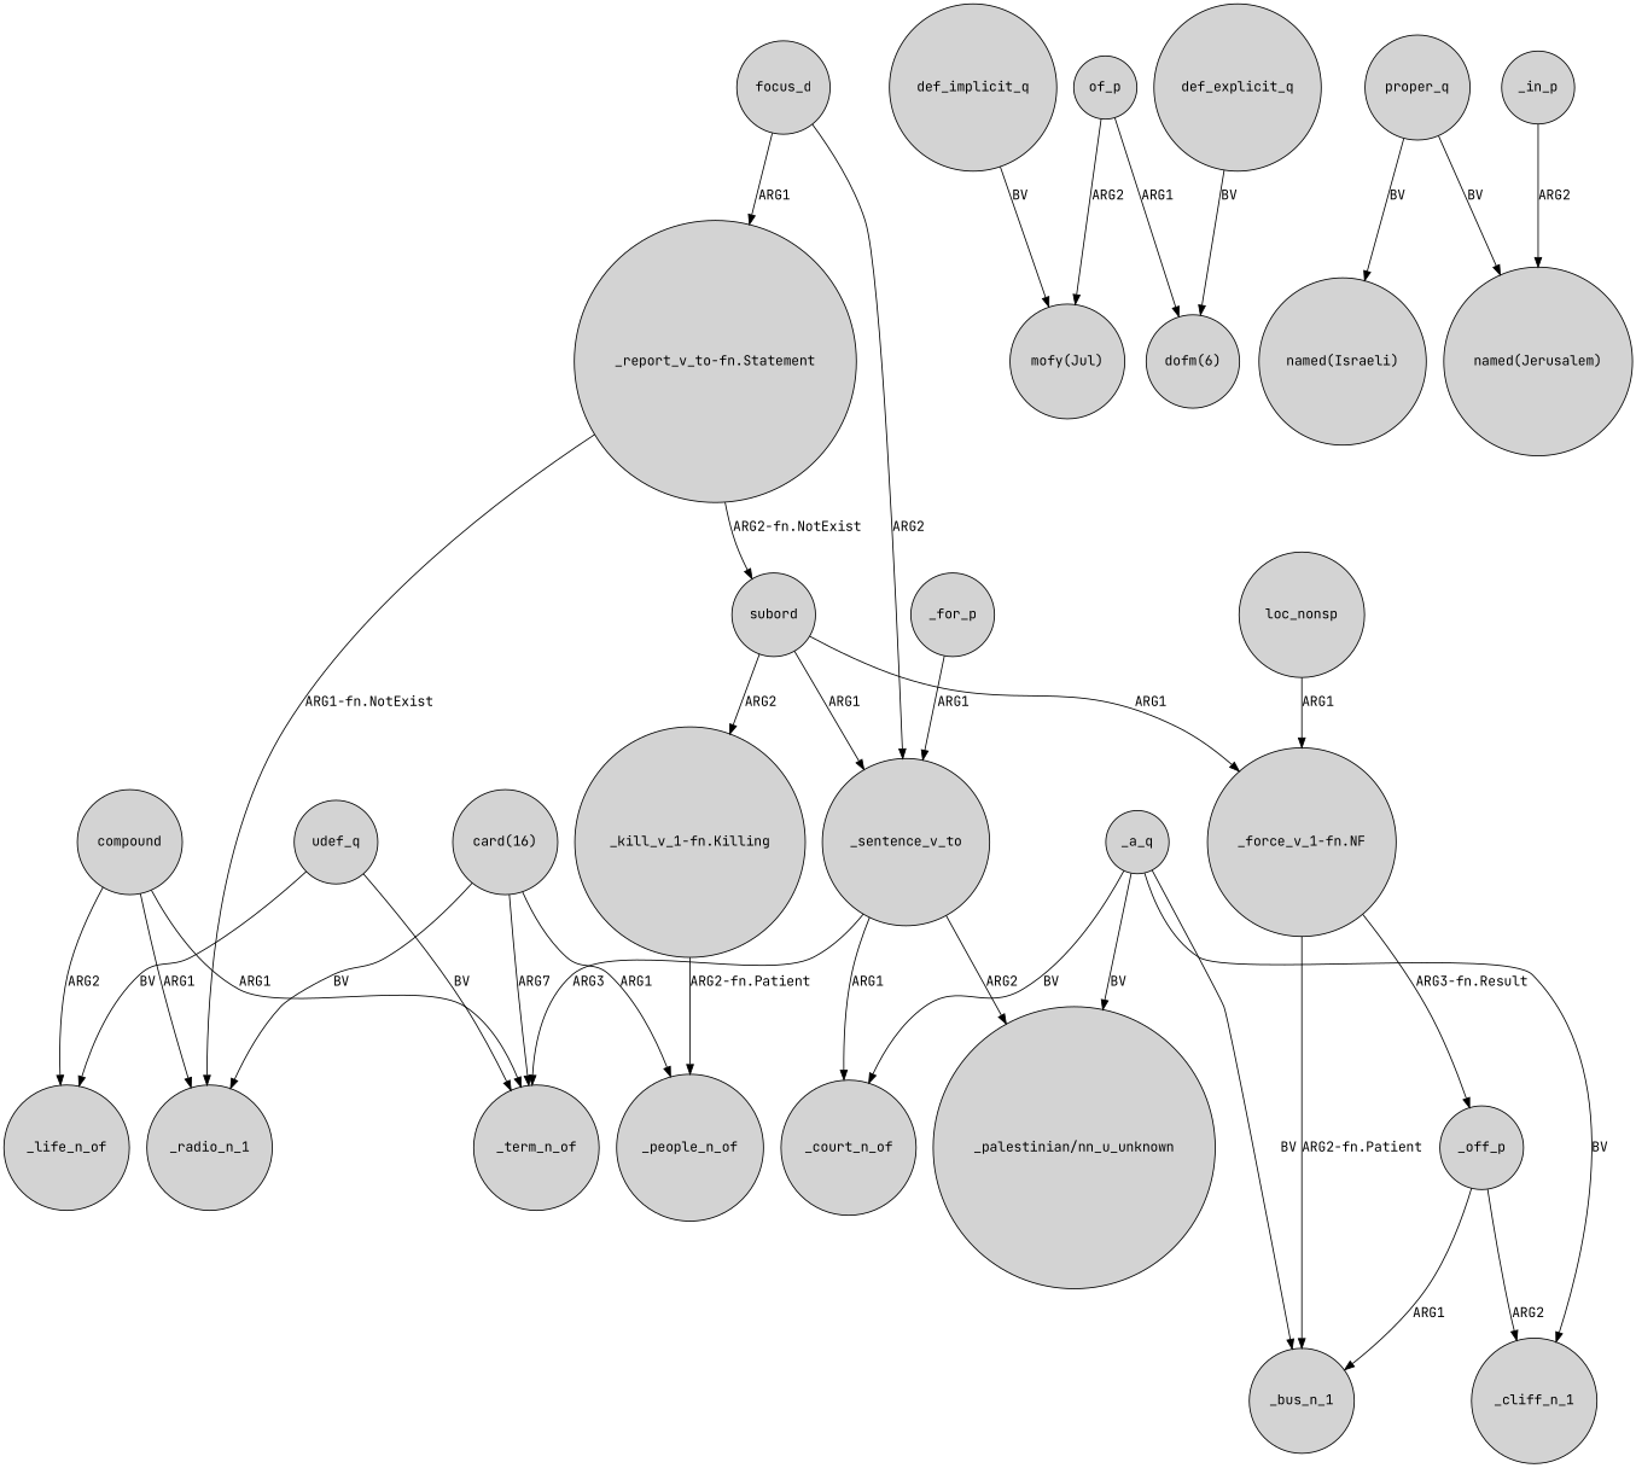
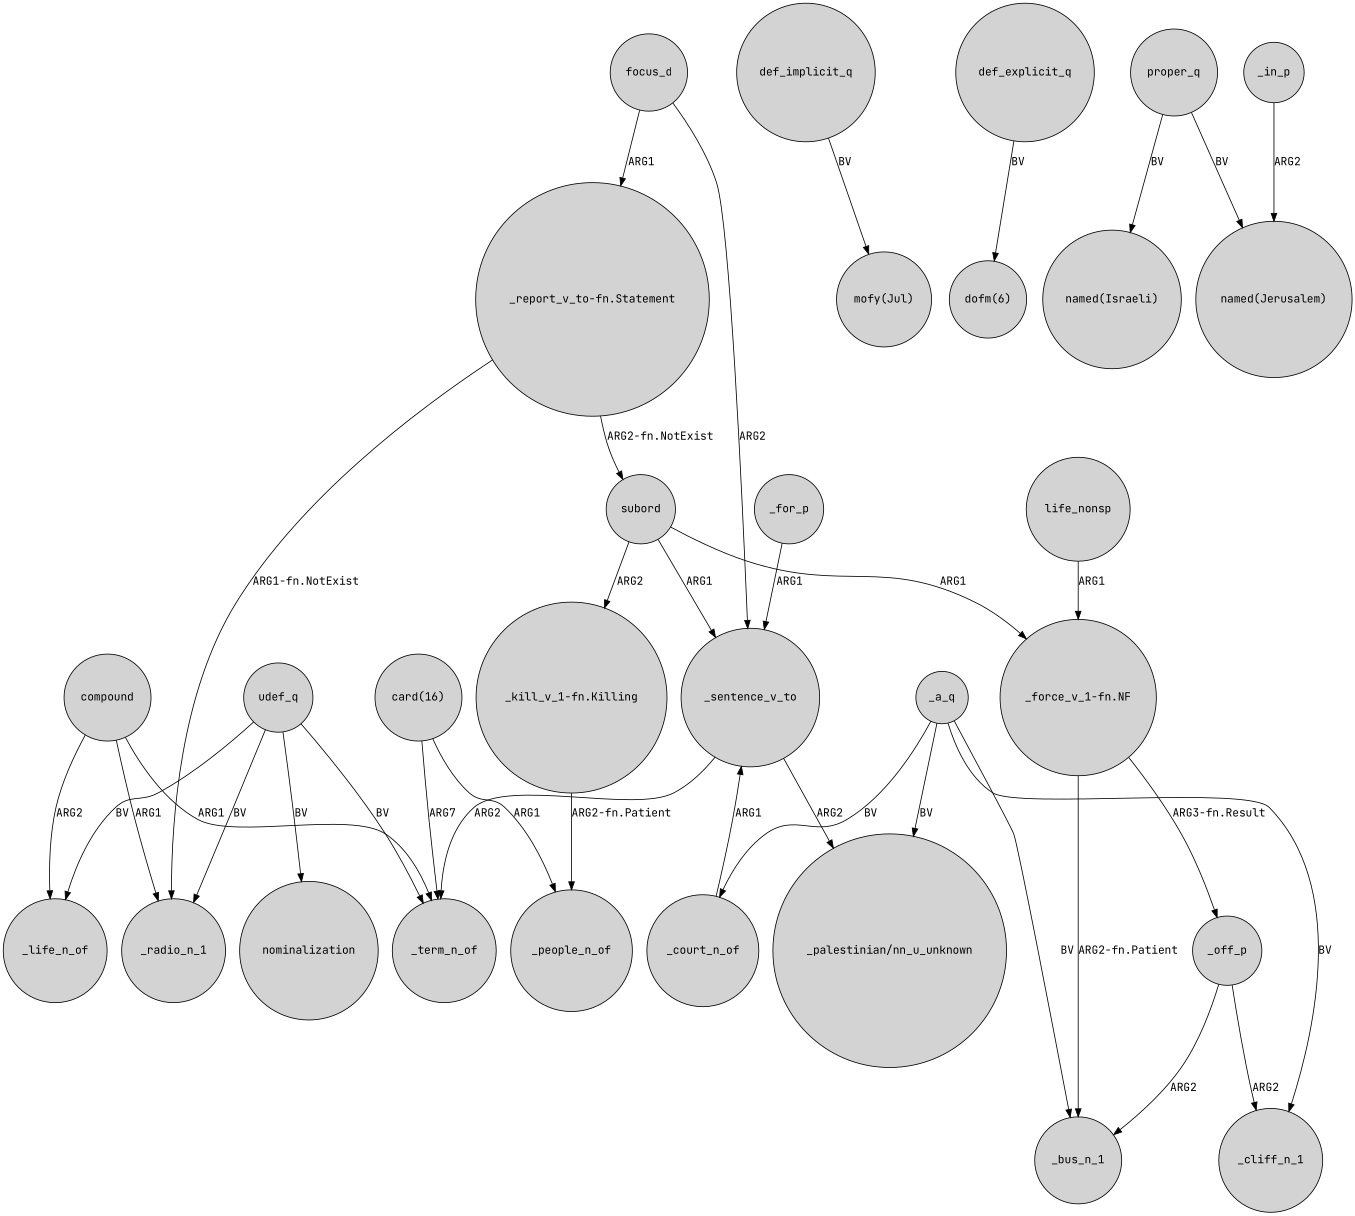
  digraph {
    fontname="JetBrains Mono"
    node [fontname="JetBrains Mono" shape=circle style=filled]
    edge [fontname="JetBrains Mono"]
    compound
    _term_n_of
    _life_n_of
    _radio_n_1
    _off_p
    _bus_n_1
    _cliff_n_1
-   loc_nonsp
+   loc_nonsp [label=life_nonsp]
    "_force_v_1-fn.NF"
    focus_d
    "_report_v_to-fn.Statement"
    _sentence_v_to
    subord
    "_palestinian/nn_u_unknown"
    _court_n_of
    "_kill_v_1-fn.Killing"
    def_implicit_q
    "mofy(Jul)"
    _a_q
    proper_q
    "named(Israeli)"
    "named(Jerusalem)"
    udef_q
+   nominalization
    _people_n_of
    _for_p
-   of_p
    "dofm(6)"
    def_explicit_q
    _in_p
    "card(16)"
    compound -> _term_n_of [label=ARG1]
    compound -> _life_n_of [label=ARG2]
    compound -> _radio_n_1 [label=ARG1]
-   _off_p -> _bus_n_1 [label=ARG1]
+   _off_p -> _bus_n_1 [label=ARG2]
    _off_p -> _cliff_n_1 [label=ARG2]
    loc_nonsp -> "_force_v_1-fn.NF" [label=ARG1]
    "_force_v_1-fn.NF" -> _off_p [label="ARG3-fn.Result"]
    "_force_v_1-fn.NF" -> _bus_n_1 [label="ARG2-fn.Patient"]
    focus_d -> "_report_v_to-fn.Statement" [label=ARG1]
    focus_d -> _sentence_v_to [label=ARG2]
    "_report_v_to-fn.Statement" -> _radio_n_1 [label="ARG1-fn.NotExist"]
    "_report_v_to-fn.Statement" -> subord [label="ARG2-fn.NotExist"]
-   _sentence_v_to -> _term_n_of [label=ARG3]
+   _sentence_v_to -> _term_n_of [label=ARG2]
    _sentence_v_to -> "_palestinian/nn_u_unknown" [label=ARG2]
-   _sentence_v_to -> _court_n_of [label=ARG1]
+   _court_n_of -> _sentence_v_to [label=ARG1]
    subord -> "_force_v_1-fn.NF" [label=ARG1]
    subord -> _sentence_v_to [label=ARG1]
    subord -> "_kill_v_1-fn.Killing" [label=ARG2]
    "_kill_v_1-fn.Killing" -> _people_n_of [label="ARG2-fn.Patient"]
    def_implicit_q -> "mofy(Jul)" [label=BV]
    _a_q -> _bus_n_1 [label=BV]
    _a_q -> _cliff_n_1 [label=BV]
    _a_q -> "_palestinian/nn_u_unknown" [label=BV]
    _a_q -> _court_n_of [label=BV]
    proper_q -> "named(Israeli)" [label=BV]
    proper_q -> "named(Jerusalem)" [label=BV]
    udef_q -> _term_n_of [label=BV]
    udef_q -> _life_n_of [label=BV]
-   "card(16)" -> _radio_n_1 [label=BV]
+   udef_q -> _radio_n_1 [label=BV]
+   udef_q -> nominalization [label=BV]
    _for_p -> _sentence_v_to [label=ARG1]
-   of_p -> "mofy(Jul)" [label=ARG2]
-   of_p -> "dofm(6)" [label=ARG1]
    def_explicit_q -> "dofm(6)" [label=BV]
    _in_p -> "named(Jerusalem)" [label=ARG2]
    "card(16)" -> _term_n_of [label=ARG7]
    "card(16)" -> _people_n_of [label=ARG1]
  }
